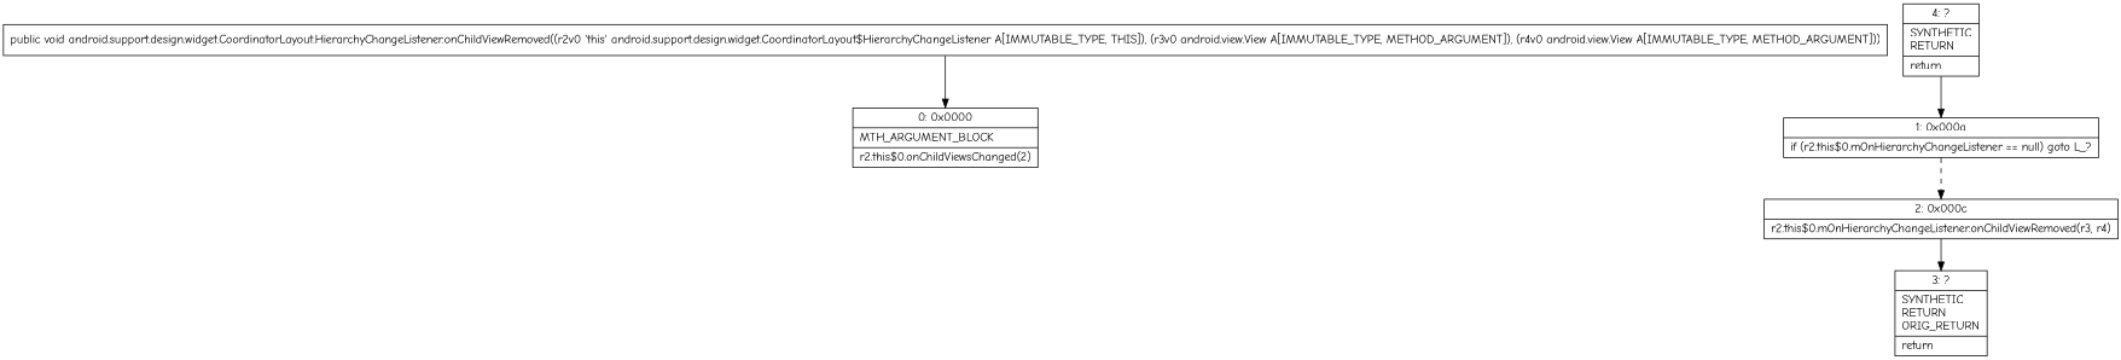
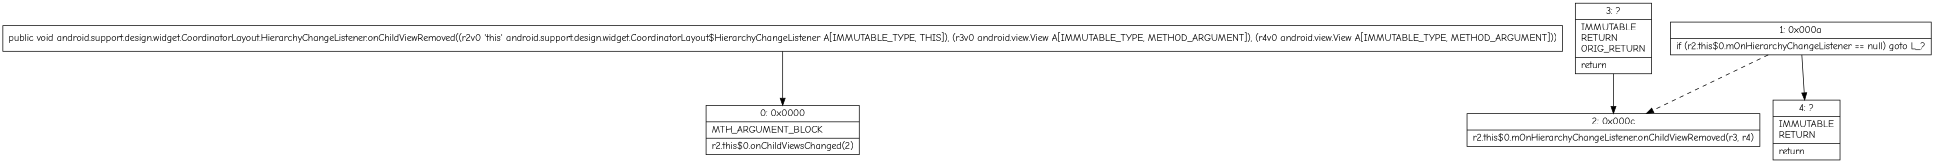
  digraph {
    fontname="Comic Neue"
    node [fontname="Comic Neue" shape=record]
    edge [fontname="Comic Neue"]
    n1 [label="{0\:\ 0x0000|MTH_ARGUMENT_BLOCK\l|r2.this$0.onChildViewsChanged(2)\l}"]
    n2 [label="{1\:\ 0x000a|if (r2.this$0.mOnHierarchyChangeListener == null) goto L_?\l}"]
    n3 [label="{2\:\ 0x000c|r2.this$0.mOnHierarchyChangeListener.onChildViewRemoved(r3, r4)\l}"]
-   n4 [label="{4\:\ ?|SYNTHETIC\lRETURN\l|return\l}"]
-   n5 [label="{3\:\ ?|SYNTHETIC\lRETURN\lORIG_RETURN\l|return\l}"]
+   n4 [label="{4\:\ ?|IMMUTABLE\lRETURN\l|return\l}"]
+   n5 [label="{3\:\ ?|IMMUTABLE\lRETURN\lORIG_RETURN\l|return\l}"]
    n6 [label="{public void android.support.design.widget.CoordinatorLayout.HierarchyChangeListener.onChildViewRemoved((r2v0 'this' android.support.design.widget.CoordinatorLayout$HierarchyChangeListener A[IMMUTABLE_TYPE, THIS]), (r3v0 android.view.View A[IMMUTABLE_TYPE, METHOD_ARGUMENT]), (r4v0 android.view.View A[IMMUTABLE_TYPE, METHOD_ARGUMENT])) }"]
    n2 -> n3 [style=dashed]
-   n4 -> n2
-   n3 -> n5
+   n2 -> n4
+   n5 -> n3
    n6 -> n1
  }
